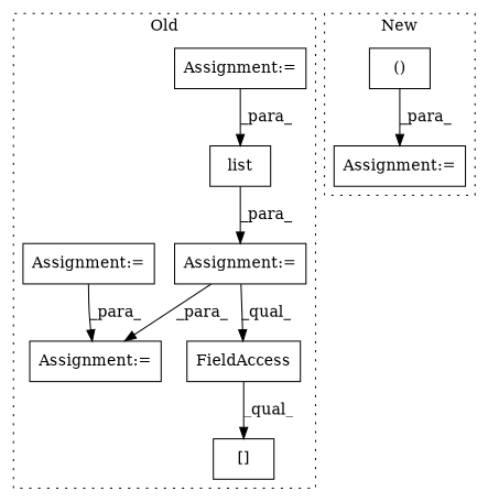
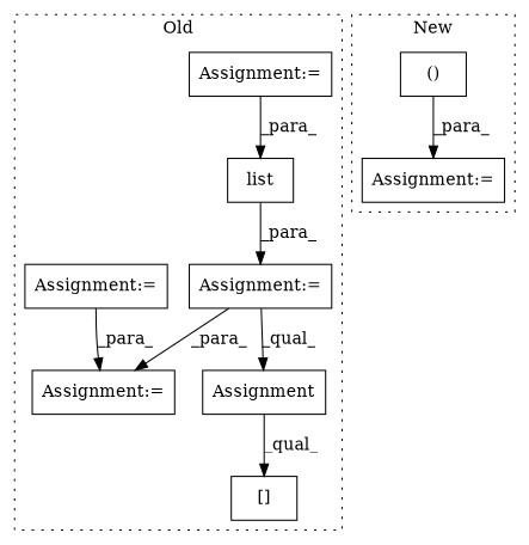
  digraph {
    node [a=7 l=1 shape=box]
    n1 [a=32 l="5,1" label=list s="762,777"]
    n2 [label="Assignment:=" s=1014]
    n3 [l=4 label="Assignment:=" s=614]
    n4 [l=6 label="Assignment:=" s=476]
    n5 [label="Assignment:=" s=749]
-   n6 [a=22 l=14 label=FieldAccess s=874]
+   n6 [a=22 l=14 label=Assignment s=874]
    n7 [a=2 l="15,1" label="[]" s="874,891"]
    n8 [a=106 l=51 label="()" s=676]
    n9 [l=7 label="Assignment:=" s=669]
    subgraph cluster_1 {
      label=Old
      style=dotted
      n1
      n2
      n3
      n4
      n5
      n6
      n7
    }
    subgraph cluster_2 {
      label=New
      style=dotted
      n8
      n9
    }
    n1 -> n5 [label=_para_]
    n3 -> n1 [label=_para_]
    n4 -> n2 [label=_para_]
    n5 -> n2 [label=_para_]
    n5 -> n6 [label=_qual_]
    n6 -> n7 [label=_qual_]
    n8 -> n9 [label=_para_]
  }
